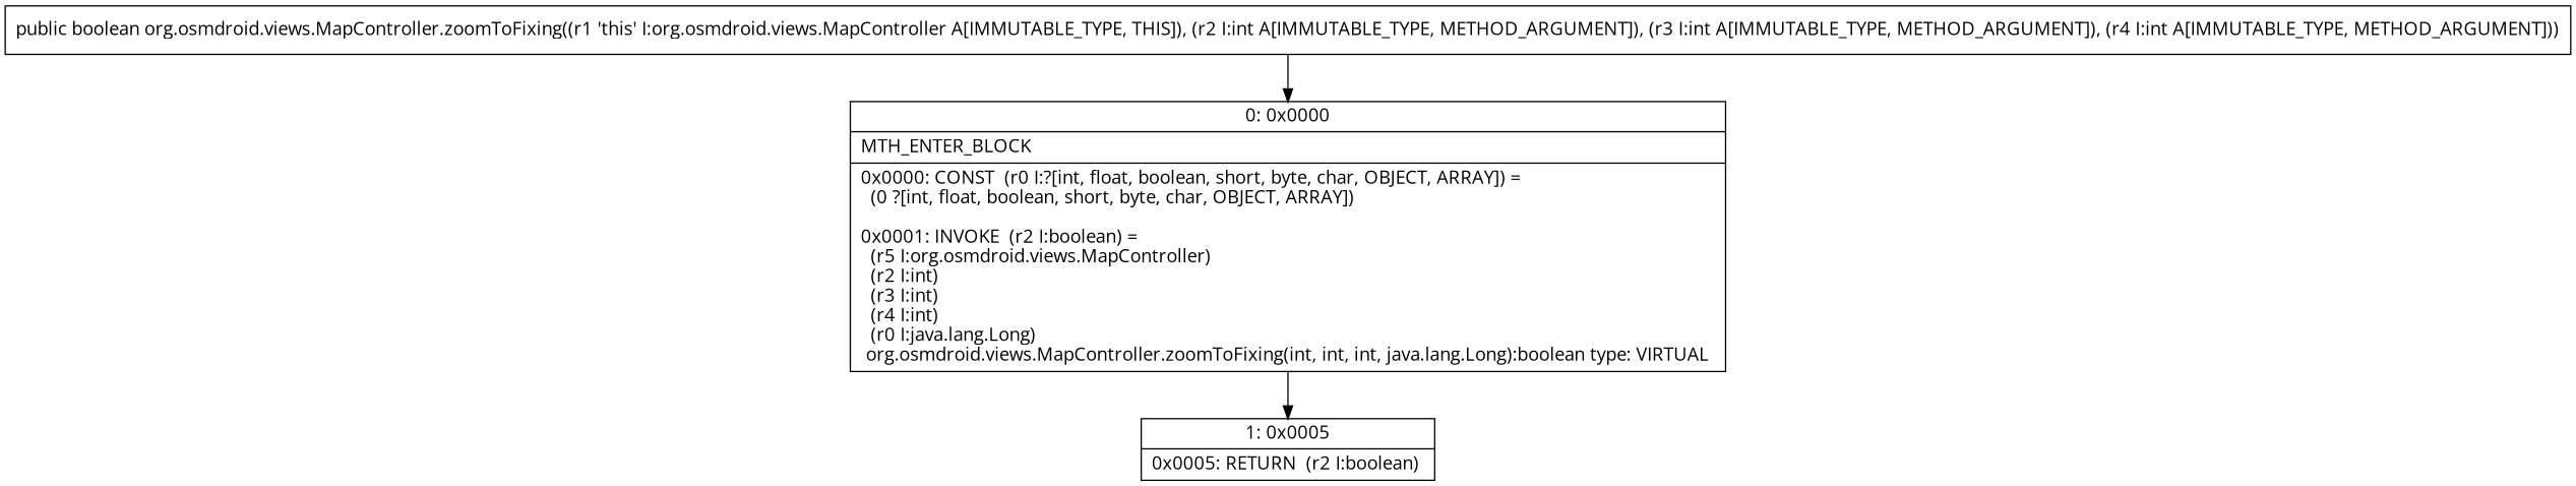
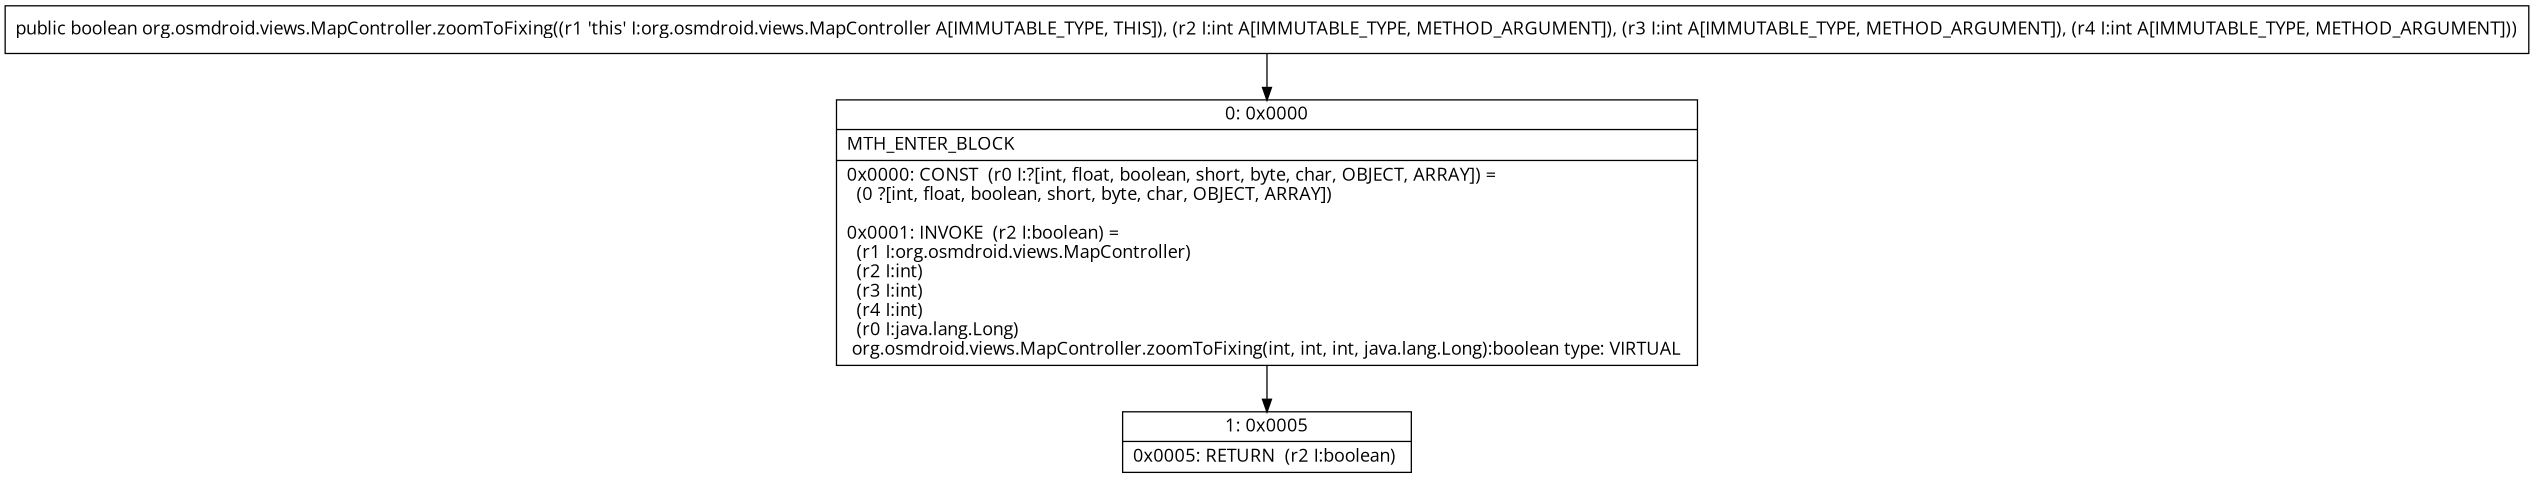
  digraph {
    fontname="Open Sans"
    node [shape=record fontname="Open Sans"]
    edge [fontname="Open Sans"]
-   n1 [label="{0\:\ 0x0000|MTH_ENTER_BLOCK\l|0x0000: CONST  (r0 I:?[int, float, boolean, short, byte, char, OBJECT, ARRAY]) = \l  (0 ?[int, float, boolean, short, byte, char, OBJECT, ARRAY])\l \l0x0001: INVOKE  (r2 I:boolean) = \l  (r5 I:org.osmdroid.views.MapController)\l  (r2 I:int)\l  (r3 I:int)\l  (r4 I:int)\l  (r0 I:java.lang.Long)\l org.osmdroid.views.MapController.zoomToFixing(int, int, int, java.lang.Long):boolean type: VIRTUAL \l}"]
+   n1 [label="{0\:\ 0x0000|MTH_ENTER_BLOCK\l|0x0000: CONST  (r0 I:?[int, float, boolean, short, byte, char, OBJECT, ARRAY]) = \l  (0 ?[int, float, boolean, short, byte, char, OBJECT, ARRAY])\l \l0x0001: INVOKE  (r2 I:boolean) = \l  (r1 I:org.osmdroid.views.MapController)\l  (r2 I:int)\l  (r3 I:int)\l  (r4 I:int)\l  (r0 I:java.lang.Long)\l org.osmdroid.views.MapController.zoomToFixing(int, int, int, java.lang.Long):boolean type: VIRTUAL \l}"]
    n2 [label="{1\:\ 0x0005|0x0005: RETURN  (r2 I:boolean) \l}"]
    n3 [label="{public boolean org.osmdroid.views.MapController.zoomToFixing((r1 'this' I:org.osmdroid.views.MapController A[IMMUTABLE_TYPE, THIS]), (r2 I:int A[IMMUTABLE_TYPE, METHOD_ARGUMENT]), (r3 I:int A[IMMUTABLE_TYPE, METHOD_ARGUMENT]), (r4 I:int A[IMMUTABLE_TYPE, METHOD_ARGUMENT])) }"]
    n1 -> n2
    n3 -> n1
  }
